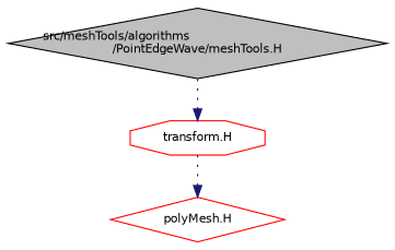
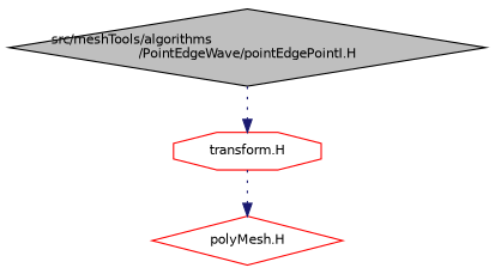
  digraph {
    fontname="DejaVu Sans"
    node [color=red fontname="DejaVu Sans" fontsize=10 shape=diamond]
    edge [color=midnightblue fontname="DejaVu Sans" fontsize=10 labelfontname=Helvetica labelfontsize=10 style=dotted]
-   n1 [color=black fillcolor=grey75 fontcolor=black height=0.2 label="src/meshTools/algorithms\l/PointEdgeWave/meshTools.H" style=filled width=0.4]
+   n1 [color=black fillcolor=grey75 fontcolor=black height=0.2 label="src/meshTools/algorithms\l/PointEdgeWave/pointEdgePointI.H" style=filled width=0.4]
    n2 [height=0.2 label="transform.H" shape=octagon width=0.4]
    n3 [height=0.2 label="polyMesh.H" width=0.4]
    n1 -> n2
    n2 -> n3
  }
